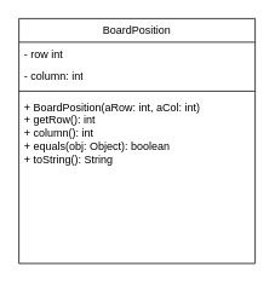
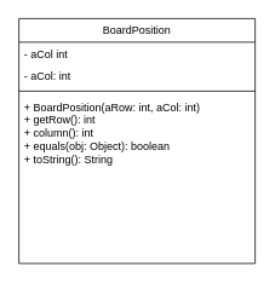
  <mxCell id="0" />
  <mxCell id="1" parent="0" />
  <mxCell id="2" value="BoardPosition" style="swimlane;fontStyle=0;childLayout=stackLayout;horizontal=1;startSize=26;fillColor=none;horizontalStack=0;resizeParent=1;resizeParentMax=0;resizeLast=0;collapsible=1;marginBottom=0;whiteSpace=wrap;html=1;" vertex="1" parent="1"><mxGeometry x="20" y="20" width="260" height="270" as="geometry" /></mxCell>
- <mxCell id="3" value="- row int" style="text;strokeColor=none;fillColor=none;align=left;verticalAlign=top;spacingLeft=4;spacingRight=4;overflow=hidden;rotatable=0;points=[[0,0.5],[1,0.5]];portConstraint=eastwest;whiteSpace=wrap;html=1;" vertex="1" parent="2"><mxGeometry y="26" width="260" height="24" as="geometry" /></mxCell>
- <mxCell id="4" value="- column: int" style="text;strokeColor=none;fillColor=none;align=left;verticalAlign=top;spacingLeft=4;spacingRight=4;overflow=hidden;rotatable=0;points=[[0,0.5],[1,0.5]];portConstraint=eastwest;whiteSpace=wrap;html=1;" vertex="1" parent="2"><mxGeometry y="50" width="260" height="26" as="geometry" /></mxCell>
+ <mxCell id="3" value="- aCol int" style="text;strokeColor=none;fillColor=none;align=left;verticalAlign=top;spacingLeft=4;spacingRight=4;overflow=hidden;rotatable=0;points=[[0,0.5],[1,0.5]];portConstraint=eastwest;whiteSpace=wrap;html=1;" vertex="1" parent="2"><mxGeometry y="26" width="260" height="24" as="geometry" /></mxCell>
+ <mxCell id="4" value="- aCol: int" style="text;strokeColor=none;fillColor=none;align=left;verticalAlign=top;spacingLeft=4;spacingRight=4;overflow=hidden;rotatable=0;points=[[0,0.5],[1,0.5]];portConstraint=eastwest;whiteSpace=wrap;html=1;" vertex="1" parent="2"><mxGeometry y="50" width="260" height="26" as="geometry" /></mxCell>
  <mxCell id="5" value="" style="line;strokeWidth=1;fillColor=none;align=left;verticalAlign=middle;spacingTop=-1;spacingLeft=3;spacingRight=3;rotatable=0;labelPosition=right;points=[];portConstraint=eastwest;strokeColor=inherit;" vertex="1" parent="2"><mxGeometry y="76" width="260" height="8" as="geometry" /></mxCell>
  <mxCell id="6" value="+ BoardPosition(aRow: int, aCol: int)&lt;div&gt;+ getRow(): int&lt;/div&gt;&lt;div&gt;+ column(): int&lt;/div&gt;&lt;div&gt;+ equals(obj: Object): boolean&lt;/div&gt;&lt;div&gt;+ toString(): String&lt;/div&gt;" style="text;strokeColor=none;fillColor=none;align=left;verticalAlign=top;spacingLeft=4;spacingRight=4;overflow=hidden;rotatable=0;points=[[0,0.5],[1,0.5]];portConstraint=eastwest;whiteSpace=wrap;html=1;" vertex="1" parent="2"><mxGeometry y="84" width="260" height="186" as="geometry" /></mxCell>
